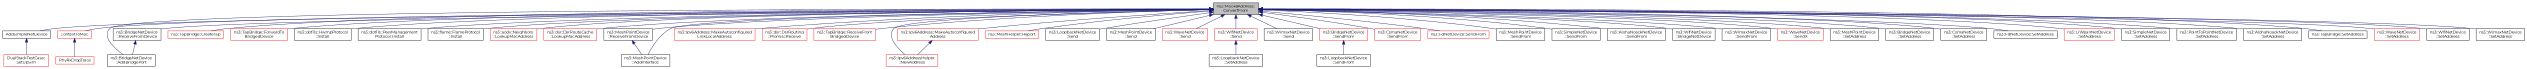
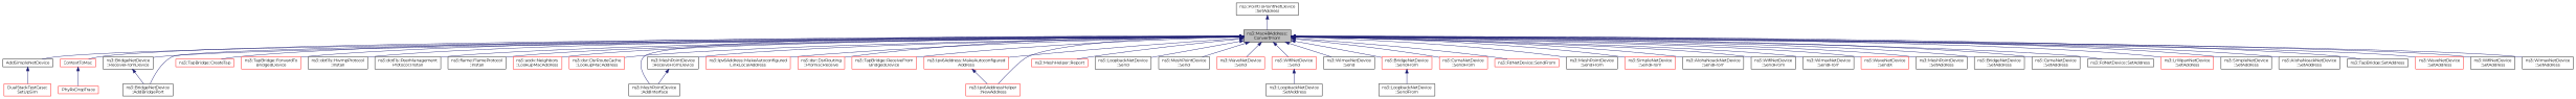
  digraph {
    fontname=Montserrat
    rankdir=TB
    node [color=black fillcolor=white fontname=Montserrat fontsize=10 shape=record style=filled]
    edge [color=midnightblue dir=back fontname=Montserrat fontsize=10 labelfontname=Helvetica labelfontsize=10 style=solid]
    n1 [fillcolor=grey75 fontcolor=black height=0.2 label="ns3::Mac48Address::\lConvertFrom" width=0.4]
    n2 [height=0.2 label="ns3::BridgeNetDevice\l::AddBridgePort" width=0.4]
    n3 [height=0.2 label="ns3::MeshPointDevice\l::AddInterface" width=0.4]
    n4 [height=0.2 label=AddSimpleNetDevice width=0.4]
    n5 [color=red height=0.2 label=ContextToMac width=0.4]
    n6 [color=red height=0.2 label="ns3::TapBridge::CreateTap" width=0.4]
    n7 [color=red height=0.2 label="ns3::TapBridge::ForwardTo\lBridgedDevice" width=0.4]
    n8 [height=0.2 label="ns3::dot11s::HwmpProtocol\l::Install" width=0.4]
    n9 [height=0.2 label="ns3::dot11s::PeerManagement\lProtocol::Install" width=0.4]
    n10 [height=0.2 label="ns3::flame::FlameProtocol\l::Install" width=0.4]
    n11 [color=red height=0.2 label="ns3::aodv::Neighbors\l::LookupMacAddress" width=0.4]
    n12 [color=red height=0.2 label="ns3::dsr::DsrRouteCache\l::LookupMacAddress" width=0.4]
    n13 [color=red height=0.2 label="ns3::Ipv6Address::MakeAutoconfigured\lAddress" width=0.4]
    n14 [color=red height=0.2 label="ns3::Ipv6AddressHelper\l::NewAddress" width=0.4]
    n15 [color=red height=0.2 label="ns3::Ipv6Address::MakeAutoconfigured\lLinkLocalAddress" width=0.4]
    n16 [color=red height=0.2 label="ns3::dsr::DsrRouting\l::PromiscReceive" width=0.4]
    n17 [color=red height=0.2 label="ns3::TapBridge::ReceiveFrom\lBridgedDevice" width=0.4]
    n18 [height=0.2 label="ns3::BridgeNetDevice\l::ReceiveFromDevice" width=0.4]
    n19 [height=0.2 label="ns3::MeshPointDevice\l::ReceiveFromDevice" width=0.4]
    n20 [color=red height=0.2 label="ns3::MeshHelper::Report" width=0.4]
    n21 [height=0.2 label="ns3::LoopbackNetDevice\l::Send" width=0.4]
    n22 [height=0.2 label="ns3::MeshPointDevice\l::Send" width=0.4]
    n23 [color=red height=0.2 label="ns3::WaveNetDevice\l::Send" width=0.4]
    n24 [color=red height=0.2 label="ns3::WifiNetDevice\l::Send" width=0.4]
    n25 [height=0.2 label="ns3::WimaxNetDevice\l::Send" width=0.4]
    n26 [color=red height=0.2 label="ns3::BridgeNetDevice\l::SendFrom" width=0.4]
    n27 [color=red height=0.2 label="ns3::CsmaNetDevice\l::SendFrom" width=0.4]
    n28 [color=red height=0.2 label="ns3::FdNetDevice::SendFrom" width=0.4]
    n29 [height=0.2 label="ns3::MeshPointDevice\l::SendFrom" width=0.4]
-   n30 [height=0.2 label="ns3::SimpleNetDevice\l::SendFrom" width=0.4]
+   n30 [color=red height=0.2 label="ns3::SimpleNetDevice\l::SendFrom" width=0.4]
    n31 [height=0.2 label="ns3::AlohaNoackNetDevice\l::SendFrom" width=0.4]
-   n32 [height=0.2 label="ns3::WifiNetDevice\l::BridgeNetDevice" width=0.4]
+   n32 [height=0.2 label="ns3::WifiNetDevice\l::SendFrom" width=0.4]
    n33 [height=0.2 label="ns3::WimaxNetDevice\l::SendFrom" width=0.4]
    n34 [color=red height=0.2 label="ns3::WaveNetDevice\l::SendX" width=0.4]
    n35 [height=0.2 label="ns3::MeshPointDevice\l::SetAddress" width=0.4]
    n36 [height=0.2 label="ns3::BridgeNetDevice\l::SetAddress" width=0.4]
    n37 [height=0.2 label="ns3::CsmaNetDevice\l::SetAddress" width=0.4]
    n38 [height=0.2 label="ns3::FdNetDevice::SetAddress" width=0.4]
    n39 [color=red height=0.2 label="ns3::LrWpanNetDevice\l::SetAddress" width=0.4]
    n40 [height=0.2 label="ns3::SimpleNetDevice\l::SetAddress" width=0.4]
    n41 [height=0.2 label="ns3::PointToPointNetDevice\l::SetAddress" width=0.4]
    n42 [height=0.2 label="ns3::AlohaNoackNetDevice\l::SetAddress" width=0.4]
    n43 [height=0.2 label="ns3::TapBridge::SetAddress" width=0.4]
    n44 [color=red height=0.2 label="ns3::WaveNetDevice\l::SetAddress" width=0.4]
    n45 [height=0.2 label="ns3::WifiNetDevice\l::SetAddress" width=0.4]
    n46 [height=0.2 label="ns3::WimaxNetDevice\l::SetAddress" width=0.4]
    n47 [color=red height=0.2 label="DualStackTestCase::\lSetUpSim" width=0.4]
    n48 [color=red height=0.2 label=PhyRxDropTrace width=0.4]
    n49 [height=0.2 label="ns3::LoopbackNetDevice\l::SetAddress" width=0.4]
    n50 [height=0.2 label="ns3::LoopbackNetDevice\l::SendFrom" width=0.4]
    n1 -> n2
    n1 -> n3
    n1 -> n4
    n1 -> n5
    n1 -> n6
    n1 -> n7
    n1 -> n8
    n1 -> n9
    n1 -> n10
    n1 -> n11
    n1 -> n12
    n1 -> n13
    n1 -> n14
    n1 -> n15
    n1 -> n16
    n1 -> n17
    n1 -> n18
    n1 -> n19
    n1 -> n20
    n1 -> n21
    n1 -> n22
    n1 -> n23
    n1 -> n24
    n1 -> n25
    n1 -> n26
    n1 -> n27
    n1 -> n28
    n1 -> n29
    n1 -> n30
    n1 -> n31
    n1 -> n32
    n1 -> n33
    n1 -> n34
    n1 -> n35
    n1 -> n36
    n1 -> n37
    n1 -> n38
    n1 -> n39
    n1 -> n40
-   n1 -> n41
+   n41 -> n1
    n1 -> n42
    n1 -> n43
    n1 -> n44
    n1 -> n45
    n1 -> n46
    n4 -> n47
    n5 -> n48
    n13 -> n14
    n18 -> n2
    n19 -> n3
    n24 -> n49
    n26 -> n50
  }
